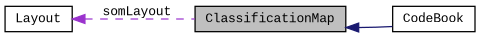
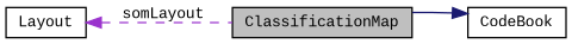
  digraph {
    fontname="Liberation Mono"
    rankdir=LR
    node [color=black fillcolor=white fontname="Liberation Mono" fontsize=10 shape=record style=filled]
    edge [dir=back fontname="Liberation Mono" fontsize=10 labelfontname=Helvetica labelfontsize=10]
    n1 [fillcolor=grey75 fontcolor=black height=0.2 label=ClassificationMap width=0.4]
    n2 [height=0.2 label=CodeBook width=0.4]
    n3 [height=0.2 label=Layout width=0.4]
-   n1 -> n2 [color=midnightblue style=solid]
+   n2 -> n1 [color=midnightblue style=solid]
    n3 -> n1 [color=darkorchid3 label=" somLayout" style=dashed]
  }
